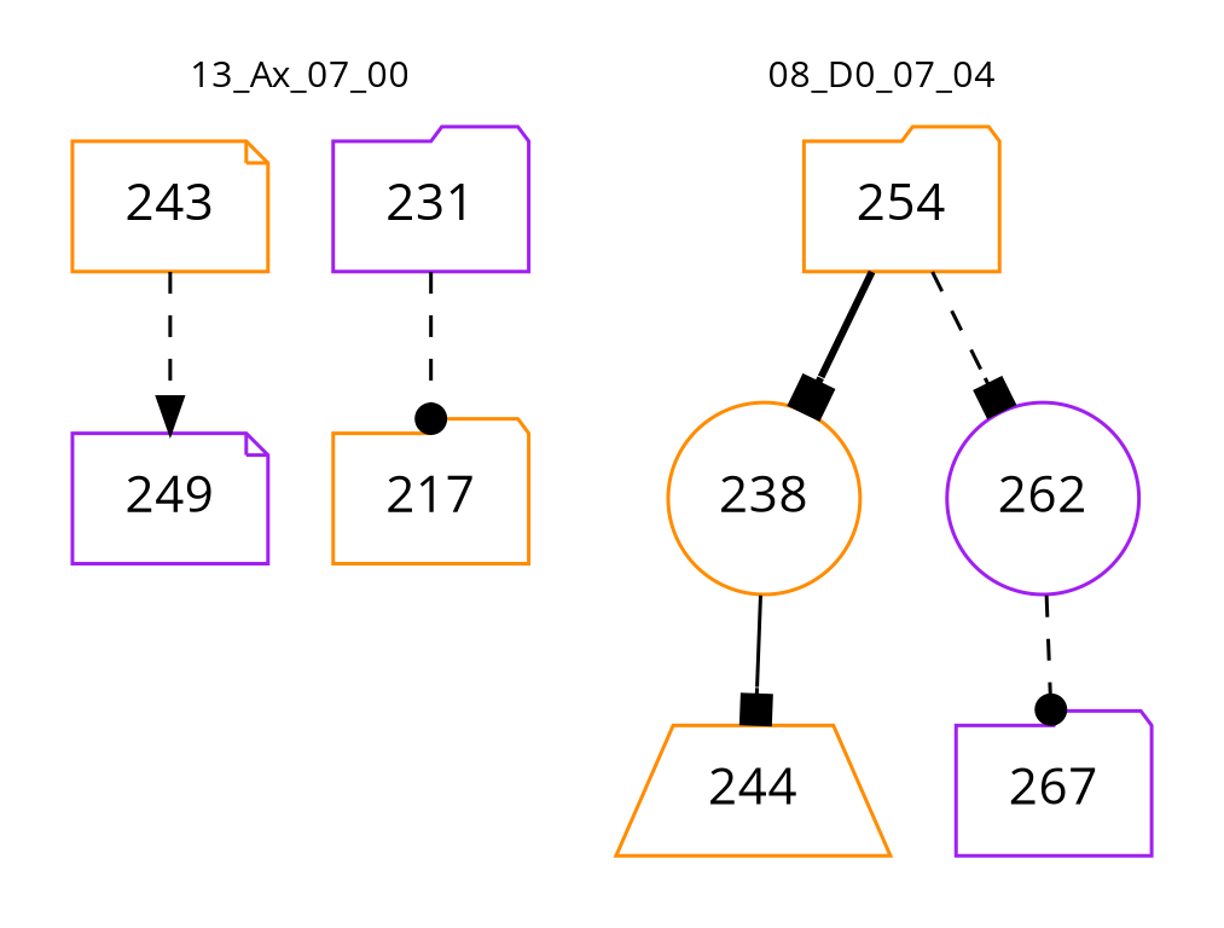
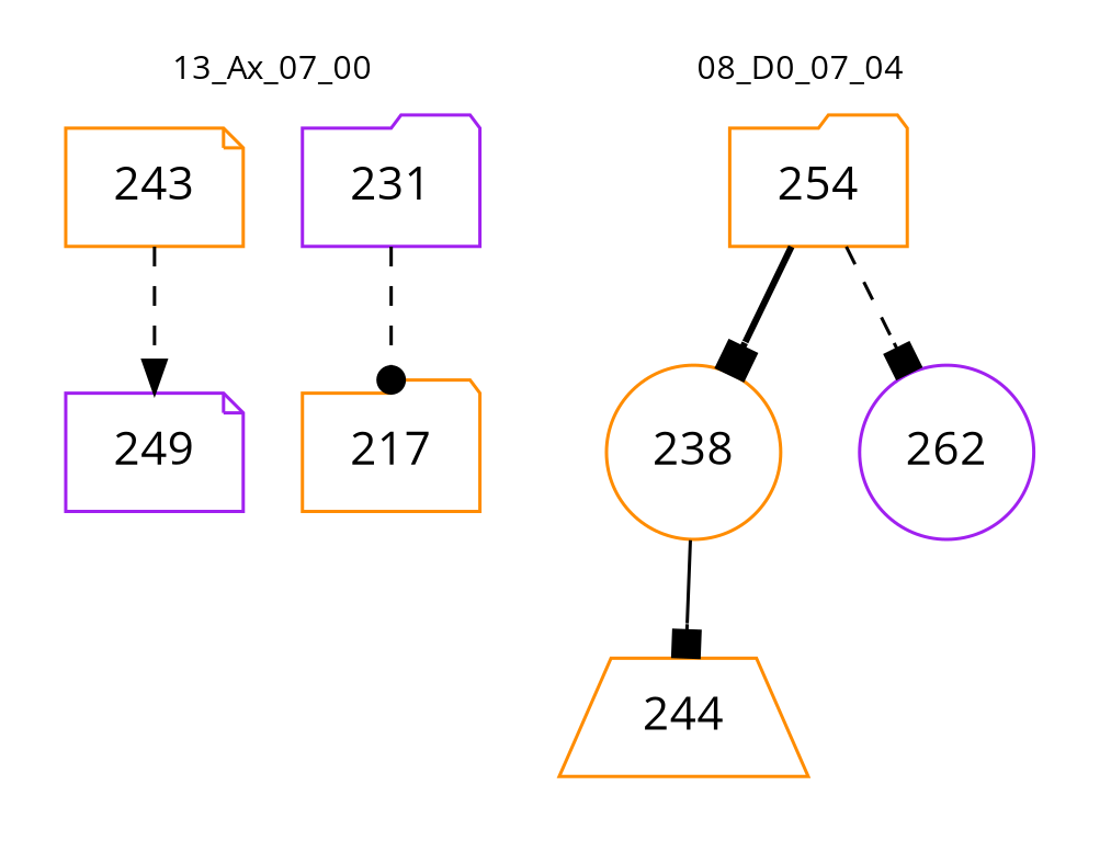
  digraph {
    fontname="Open Sans"
    node [color=darkorange fontname="Open Sans" shape=folder]
    edge [arrowhead=box color=black fontname="Open Sans" style=dashed]
    n1 [color=purple label=231]
    n2 [label=243 shape=note]
    n3 [label=217]
    n4 [color=purple label=249 shape=note]
    n5 [label=254]
    n6 [label=238 shape=circle]
    n7 [color=purple label=262 shape=circle]
    n8 [label=244 shape=trapezium]
-   n9 [color=purple label=267]
    subgraph cluster_1 {
      color=white
      fontsize=10
      label="13_Ax_07_00"
      n1
      n2
      n3
      n4
    }
    subgraph cluster_2 {
      color=white
      fontsize=10
      label="08_D0_07_04"
      n5
      n6
      n7
      n8
-     n9
    }
    n1 -> n3 [arrowhead=dot]
    n2 -> n4 [arrowhead=normal]
    n5 -> n6 [style=bold]
    n5 -> n7
    n6 -> n8 [style=solid]
-   n7 -> n9 [arrowhead=dot]
  }
